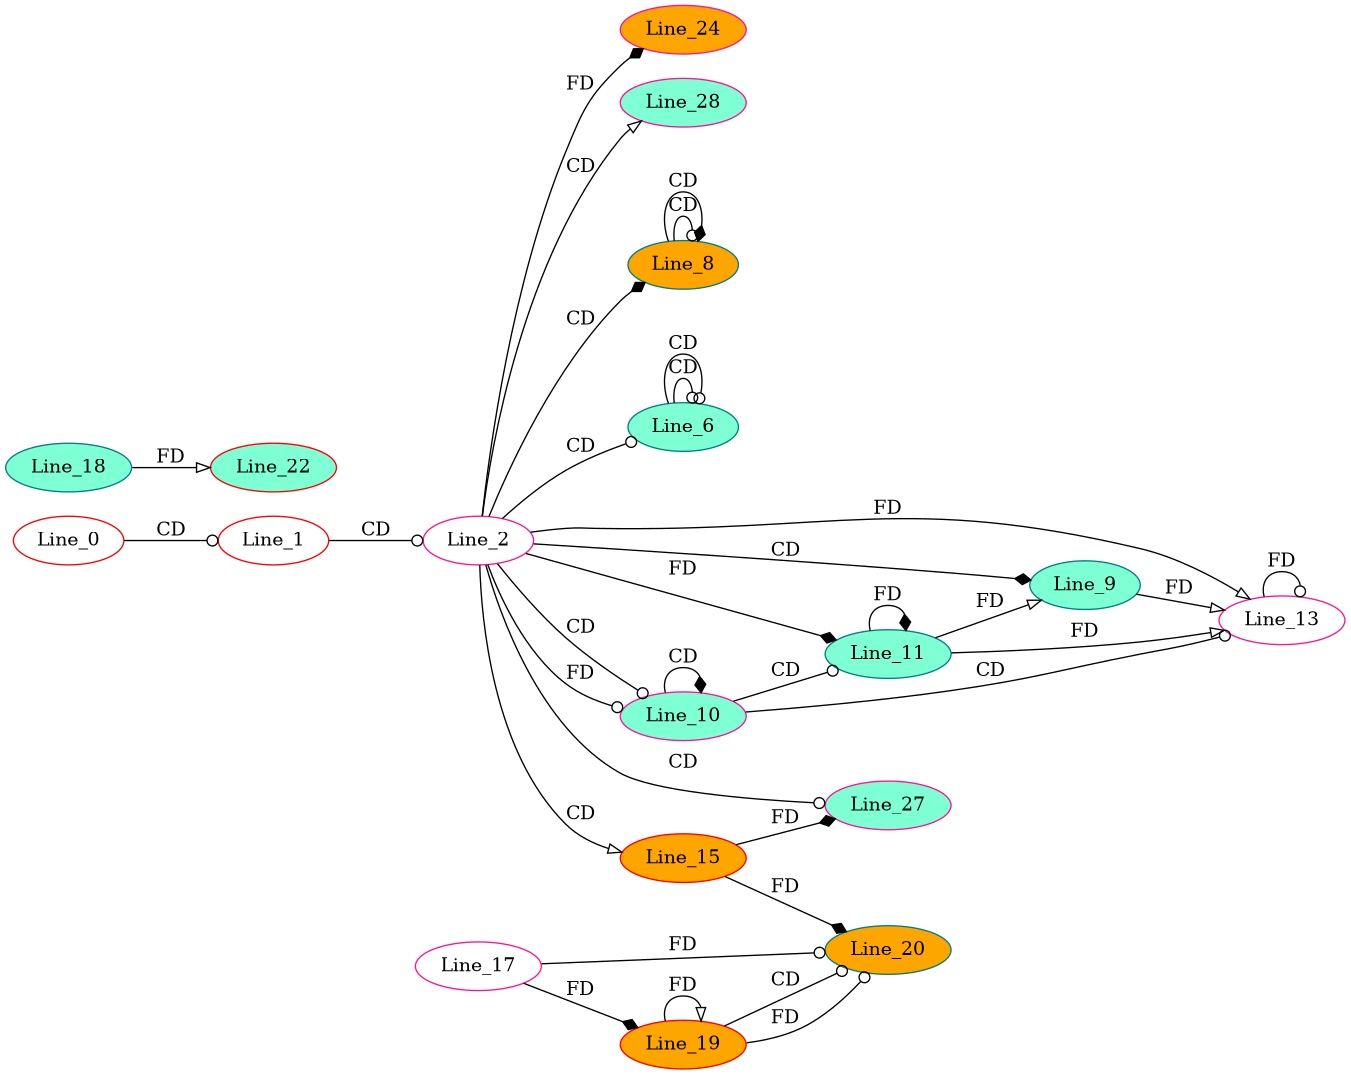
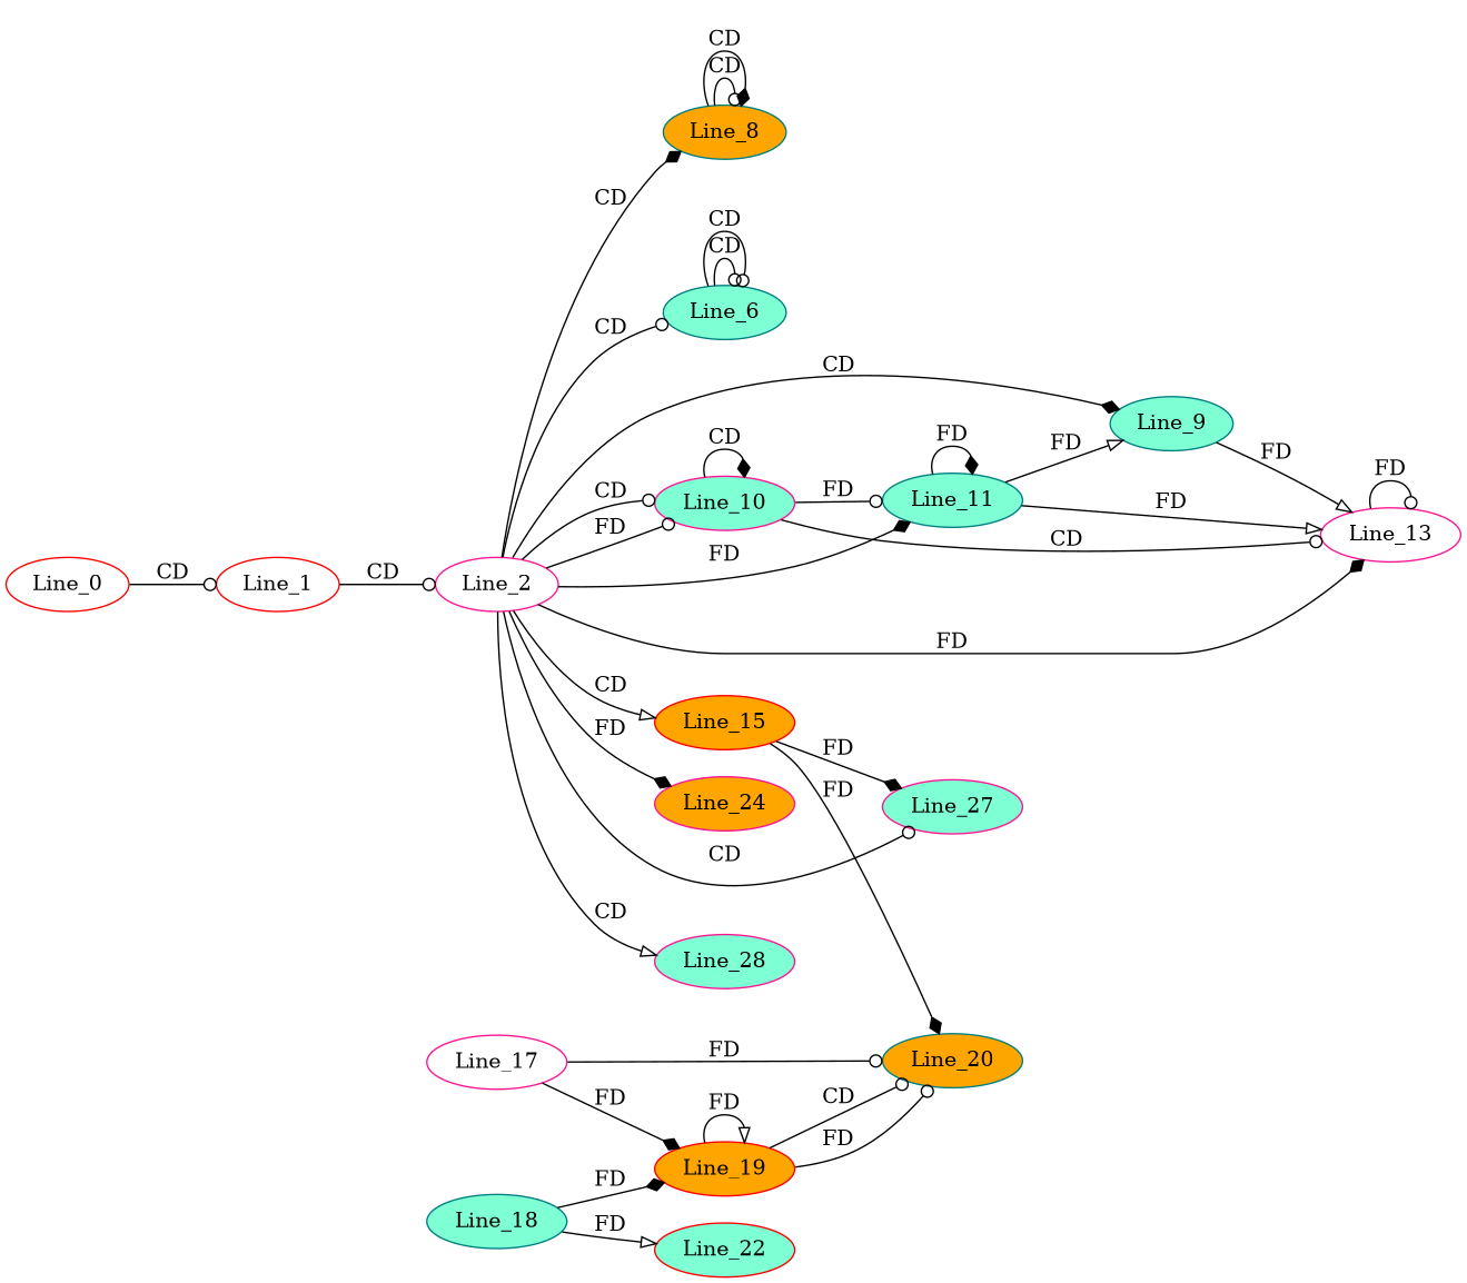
  digraph {
    rankdir=LR
    node [color=deeppink fillcolor=aquamarine style=filled]
    edge [arrowhead=odot]
    Line_0 [color=red fillcolor=white]
    Line_1 [color=red fillcolor=white]
    Line_2 [fillcolor=white]
    n4 [color=teal fillcolor=orange label=Line_8]
    Line_6 [color=teal]
    Line_9 [color=teal]
    Line_10
    Line_11 [color=teal]
    Line_13 [fillcolor=white]
    Line_15 [color=red fillcolor=orange]
    Line_24 [fillcolor=orange]
    Line_27
    Line_28
    Line_20 [color=teal fillcolor=orange]
    Line_19 [color=red fillcolor=orange]
    Line_17 [fillcolor=white]
    Line_18 [color=teal]
    Line_22 [color=red]
    Line_0 -> Line_1 [label=CD]
    Line_1 -> Line_2 [label=CD]
    Line_2 -> n4 [arrowhead=diamond label=CD]
    Line_2 -> Line_6 [label=CD]
    Line_2 -> Line_9 [arrowhead=diamond label=CD]
    Line_2 -> Line_10 [label=CD]
    Line_2 -> Line_10 [label=FD]
    Line_2 -> Line_11 [arrowhead=diamond label=FD]
-   Line_2 -> Line_13 [arrowhead=onormal label=FD]
+   Line_2 -> Line_13 [arrowhead=diamond label=FD]
    Line_2 -> Line_15 [arrowhead=onormal label=CD]
    Line_2 -> Line_24 [arrowhead=diamond label=FD]
    Line_2 -> Line_27 [label=CD]
    Line_2 -> Line_28 [arrowhead=onormal label=CD]
    n4 -> n4 [label=CD]
    n4 -> n4 [arrowhead=diamond label=CD]
    Line_6 -> Line_6 [label=CD]
    Line_6 -> Line_6 [label=CD]
    Line_9 -> Line_13 [arrowhead=onormal label=FD]
    Line_10 -> Line_10 [arrowhead=diamond label=CD]
-   Line_10 -> Line_11 [label=CD]
+   Line_10 -> Line_11 [label=FD]
    Line_10 -> Line_13 [label=CD]
    Line_11 -> Line_9 [arrowhead=onormal label=FD]
    Line_11 -> Line_11 [arrowhead=diamond label=FD]
    Line_11 -> Line_13 [arrowhead=onormal label=FD]
    Line_13 -> Line_13 [label=FD]
    Line_15 -> Line_27 [arrowhead=diamond label=FD]
    Line_15 -> Line_20 [arrowhead=diamond label=FD]
    Line_19 -> Line_20 [label=CD]
    Line_19 -> Line_20 [label=FD]
    Line_19 -> Line_19 [arrowhead=onormal label=FD]
    Line_17 -> Line_20 [label=FD]
    Line_17 -> Line_19 [arrowhead=diamond label=FD]
+   Line_18 -> Line_19 [arrowhead=diamond label=FD]
    Line_18 -> Line_22 [arrowhead=onormal label=FD]
  }
